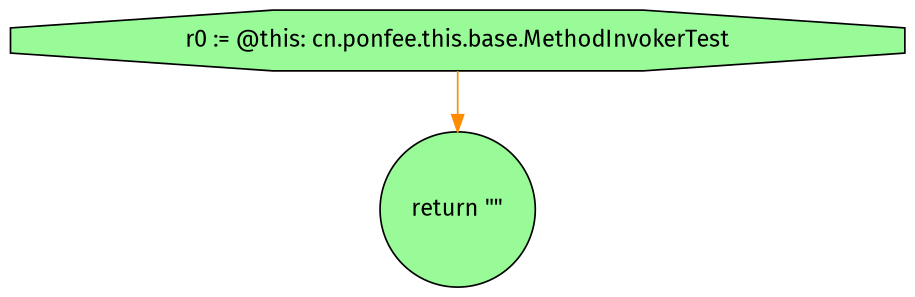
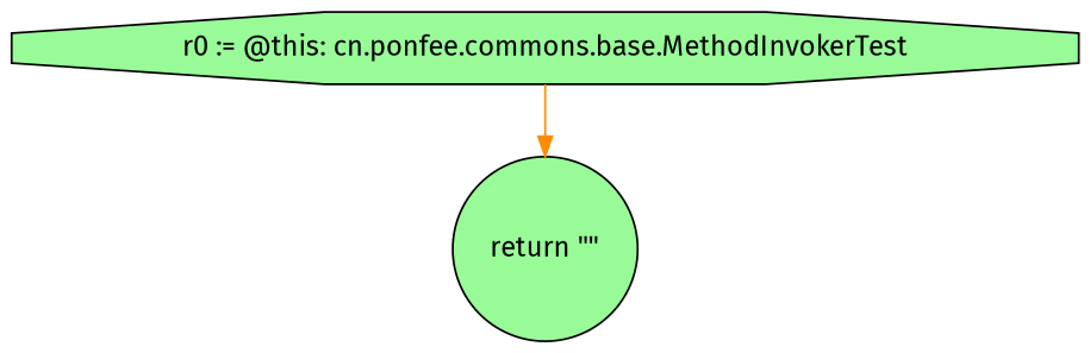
  digraph {
    fontname="Fira Sans"
    node [style=filled fillcolor=palegreen fontname="Fira Sans"]
-   "r0 := @this: cn.ponfee.commons.base.MethodInvokerTest" [shape=octagon label="r0 := @this: cn.ponfee.this.base.MethodInvokerTest"]
+   "r0 := @this: cn.ponfee.commons.base.MethodInvokerTest" [shape=octagon]
    "return \"\"" [shape=circle]
    "r0 := @this: cn.ponfee.commons.base.MethodInvokerTest" -> "return \"\"" [color=darkorange fontname="Fira Sans"]
  }
